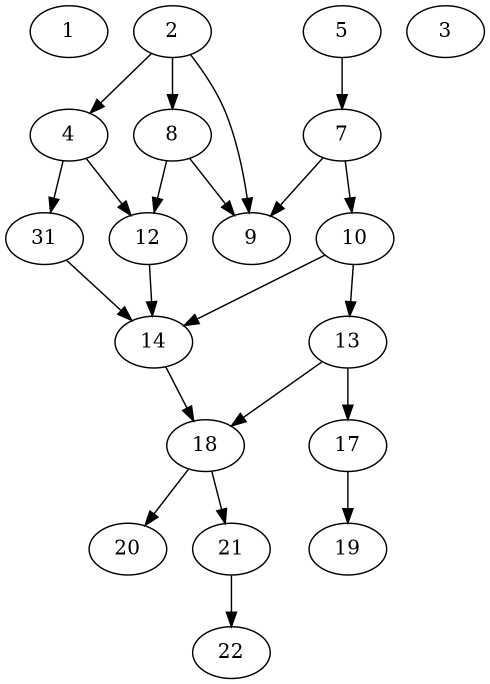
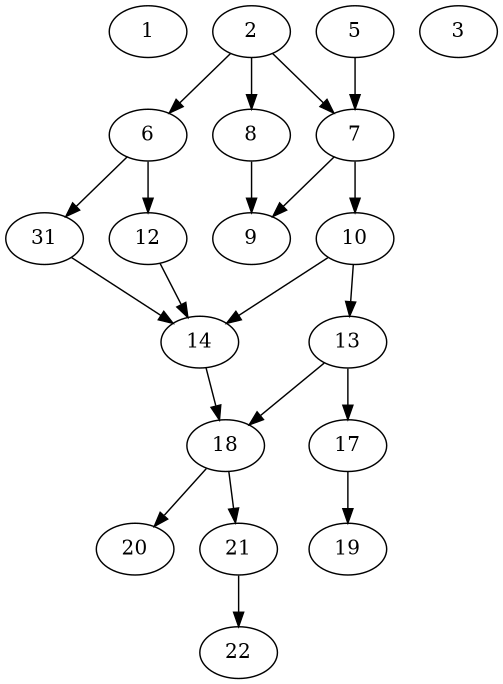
  digraph {
    node [alpha=0.08]
    1 [alpha=0.13 expect_size=176245711062500]
    2 [alpha=0.11 expect_size=851696259329809]
-   6 [alpha=0.02 expect_size=113612096528913264 label=4]
+   6 [alpha=0.02 expect_size=113612096528913264]
    7 [alpha=0.18 expect_size=36426519187181016]
    8 [alpha=0.09 expect_size=22122636016319725568]
    n6 [alpha=0.01 expect_size=56096090574815232000 label=31]
    12 [expect_size=244145595411857408]
    9 [alpha=0.05 expect_size=11349740810772714]
    10 [alpha=0.14 expect_size=224505123546830209024]
    14 [alpha=0.13 expect_size=629282952086152]
    13 [alpha=0.17 expect_size=86811626420506416]
    3 [alpha=0.05 expect_size=152044572945055481856]
    5 [alpha=0.20 expect_size=574804618372428]
    18 [expect_size=564503183351405312]
    17 [alpha=0.03 expect_size=25159974114311856]
    19 [alpha=0.03 expect_size=982085378825519104]
    20 [alpha=0.07 expect_size=1771525853183930]
    21 [expect_size=999045363400704000]
    22 [alpha=0.11 expect_size=5019281452879289]
    2 -> 6
-   2 -> 9
+   2 -> 7
    2 -> 8
    6 -> n6
    6 -> 12
    7 -> 9
    7 -> 10
-   8 -> 12
    8 -> 9
    n6 -> 14
    12 -> 14
    10 -> 14
    10 -> 13
    14 -> 18
    13 -> 18
    13 -> 17
    5 -> 7
    18 -> 20
    18 -> 21
    17 -> 19
    21 -> 22
  }
